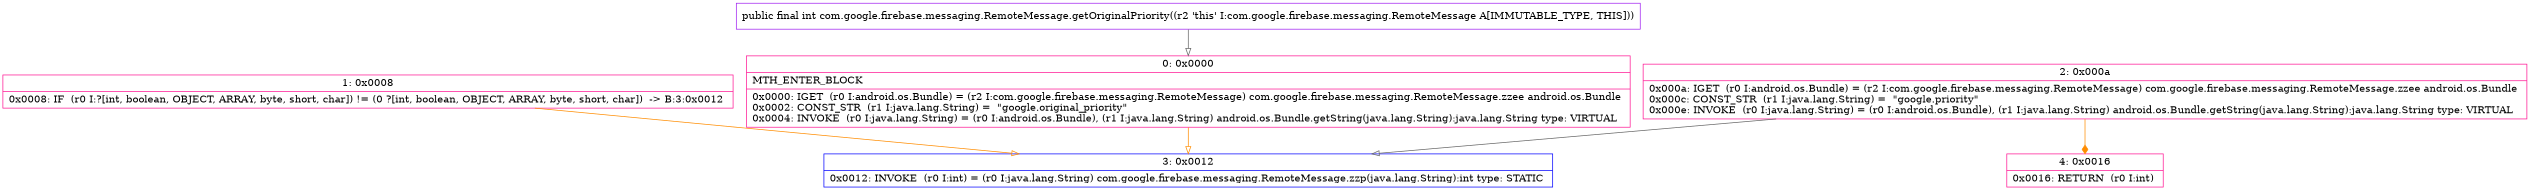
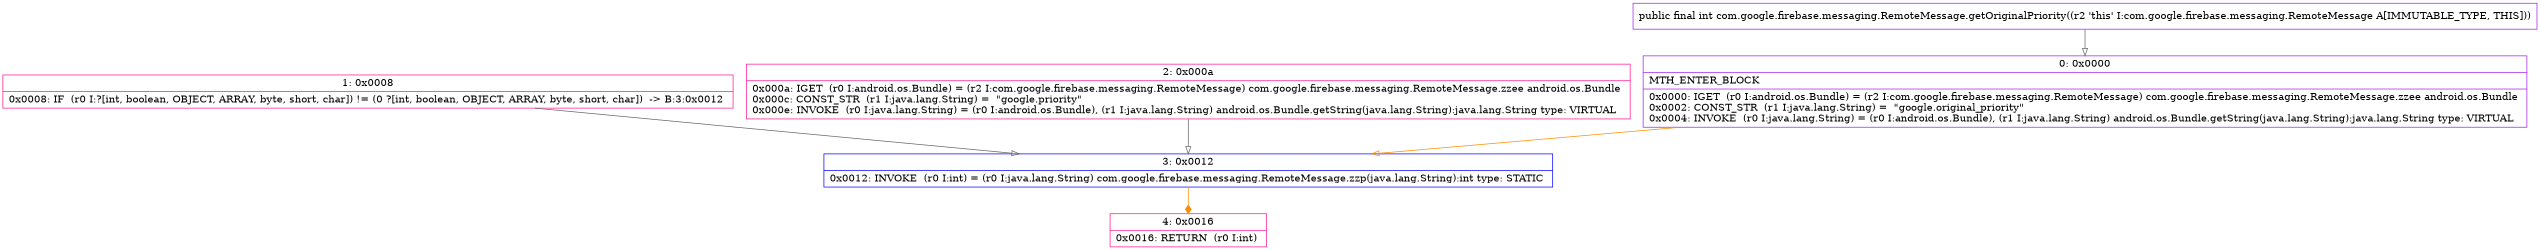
  digraph {
    node [color=deeppink shape=record]
    edge [arrowhead=onormal color=gray40]
-   n1 [label="{0\:\ 0x0000|MTH_ENTER_BLOCK\l|0x0000: IGET  (r0 I:android.os.Bundle) = (r2 I:com.google.firebase.messaging.RemoteMessage) com.google.firebase.messaging.RemoteMessage.zzee android.os.Bundle \l0x0002: CONST_STR  (r1 I:java.lang.String) =  \"google.original_priority\" \l0x0004: INVOKE  (r0 I:java.lang.String) = (r0 I:android.os.Bundle), (r1 I:java.lang.String) android.os.Bundle.getString(java.lang.String):java.lang.String type: VIRTUAL \l}"]
+   n1 [color=purple label="{0\:\ 0x0000|MTH_ENTER_BLOCK\l|0x0000: IGET  (r0 I:android.os.Bundle) = (r2 I:com.google.firebase.messaging.RemoteMessage) com.google.firebase.messaging.RemoteMessage.zzee android.os.Bundle \l0x0002: CONST_STR  (r1 I:java.lang.String) =  \"google.original_priority\" \l0x0004: INVOKE  (r0 I:java.lang.String) = (r0 I:android.os.Bundle), (r1 I:java.lang.String) android.os.Bundle.getString(java.lang.String):java.lang.String type: VIRTUAL \l}"]
    n2 [color=blue label="{3\:\ 0x0012|0x0012: INVOKE  (r0 I:int) = (r0 I:java.lang.String) com.google.firebase.messaging.RemoteMessage.zzp(java.lang.String):int type: STATIC \l}"]
    n3 [label="{1\:\ 0x0008|0x0008: IF  (r0 I:?[int, boolean, OBJECT, ARRAY, byte, short, char]) != (0 ?[int, boolean, OBJECT, ARRAY, byte, short, char])  \-\> B:3:0x0012 \l}"]
    n4 [label="{2\:\ 0x000a|0x000a: IGET  (r0 I:android.os.Bundle) = (r2 I:com.google.firebase.messaging.RemoteMessage) com.google.firebase.messaging.RemoteMessage.zzee android.os.Bundle \l0x000c: CONST_STR  (r1 I:java.lang.String) =  \"google.priority\" \l0x000e: INVOKE  (r0 I:java.lang.String) = (r0 I:android.os.Bundle), (r1 I:java.lang.String) android.os.Bundle.getString(java.lang.String):java.lang.String type: VIRTUAL \l}"]
    n5 [label="{4\:\ 0x0016|0x0016: RETURN  (r0 I:int) \l}"]
    n6 [color=purple label="{public final int com.google.firebase.messaging.RemoteMessage.getOriginalPriority((r2 'this' I:com.google.firebase.messaging.RemoteMessage A[IMMUTABLE_TYPE, THIS])) }"]
    n1 -> n2 [color=darkorange]
-   n4 -> n5 [arrowhead=diamond color=darkorange]
-   n3 -> n2 [color=darkorange]
+   n2 -> n5 [arrowhead=diamond color=darkorange]
+   n3 -> n2
    n4 -> n2
    n6 -> n1
  }
